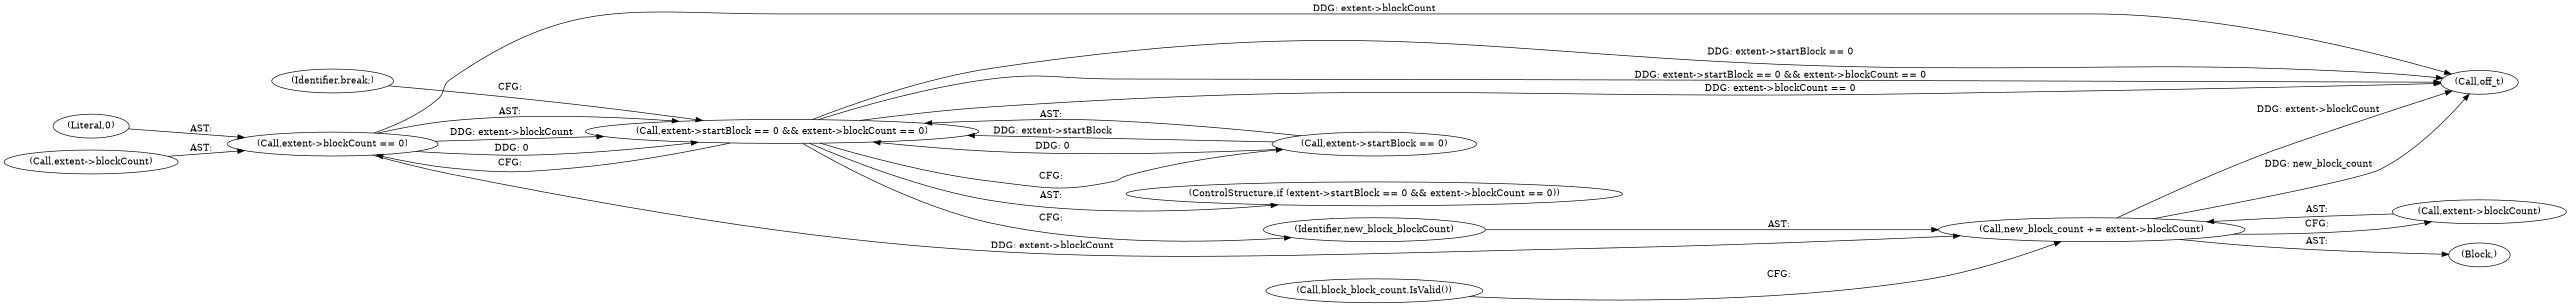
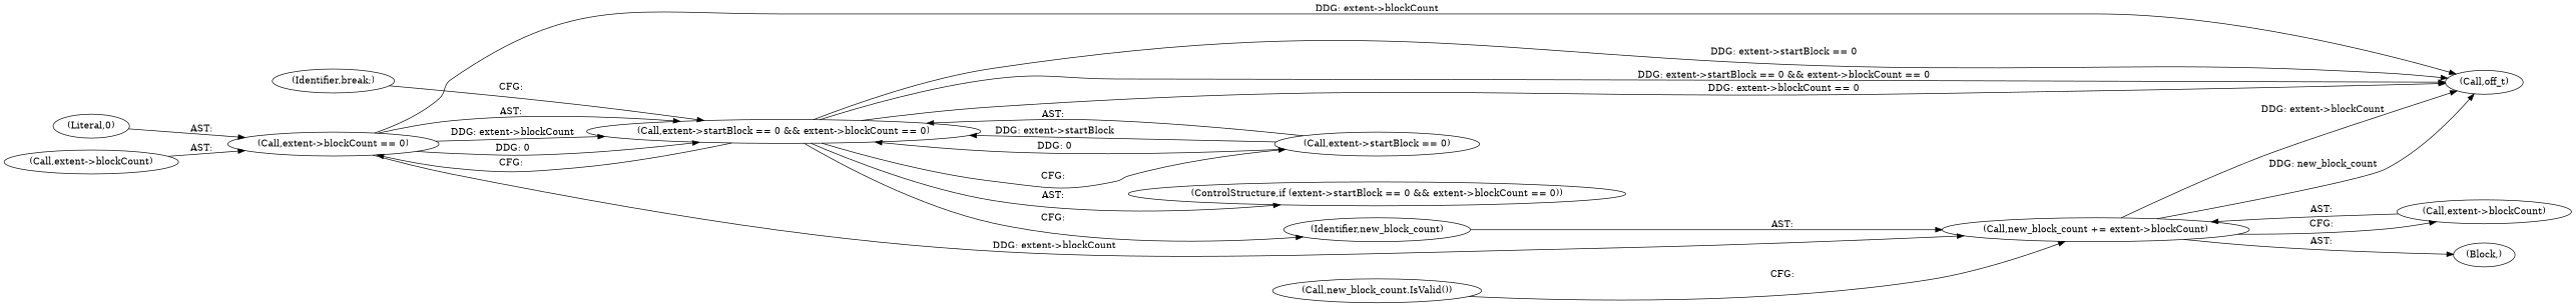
  digraph {
    rankdir=LR
    n1 [label="(Call,extent->blockCount == 0)"]
    n2 [label="(Call,extent->startBlock == 0 && extent->blockCount == 0)"]
    n3 [label="(Call,new_block_count += extent->blockCount)"]
    n4 [label="(Call,off_t)"]
    n5 [label="(ControlStructure,if (extent->startBlock == 0 && extent->blockCount == 0))"]
    n6 [label="(Call,extent->startBlock == 0)"]
-   n7 [label="(Identifier,new_block_blockCount)"]
+   n7 [label="(Identifier,new_block_count)"]
    n8 [label="(Call,extent->blockCount)"]
    n9 [label="(Block,)"]
    n10 [label="(Literal,0)"]
-   n11 [label="(Call,block_block_count.IsValid())"]
+   n11 [label="(Call,new_block_count.IsValid())"]
    n12 [label="(Identifier,break;)"]
    n13 [label="(Call,extent->blockCount)"]
    n1 -> n2 [label="AST: "]
    n1 -> n2 [label="DDG: extent->blockCount"]
    n1 -> n2 [label="DDG: 0"]
    n1 -> n3 [label="DDG: extent->blockCount"]
    n1 -> n4 [label="DDG: extent->blockCount"]
    n2 -> n1 [label="CFG: "]
    n2 -> n4 [label="DDG: extent->startBlock == 0 && extent->blockCount == 0"]
    n2 -> n4 [label="DDG: extent->blockCount == 0"]
    n2 -> n4 [label="DDG: extent->startBlock == 0"]
    n2 -> n5 [label="AST: "]
    n2 -> n6 [label="CFG: "]
    n2 -> n7 [label="CFG: "]
    n3 -> n4 [label="DDG: extent->blockCount"]
    n3 -> n4 [label="DDG: new_block_count"]
    n3 -> n8 [label="CFG: "]
    n3 -> n9 [label="AST: "]
    n6 -> n2 [label="AST: "]
    n6 -> n2 [label="DDG: extent->startBlock"]
    n6 -> n2 [label="DDG: 0"]
    n7 -> n3 [label="AST: "]
    n8 -> n3 [label="AST: "]
    n10 -> n1 [label="AST: "]
    n11 -> n3 [label="CFG: "]
    n12 -> n2 [label="CFG: "]
    n13 -> n1 [label="AST: "]
  }
